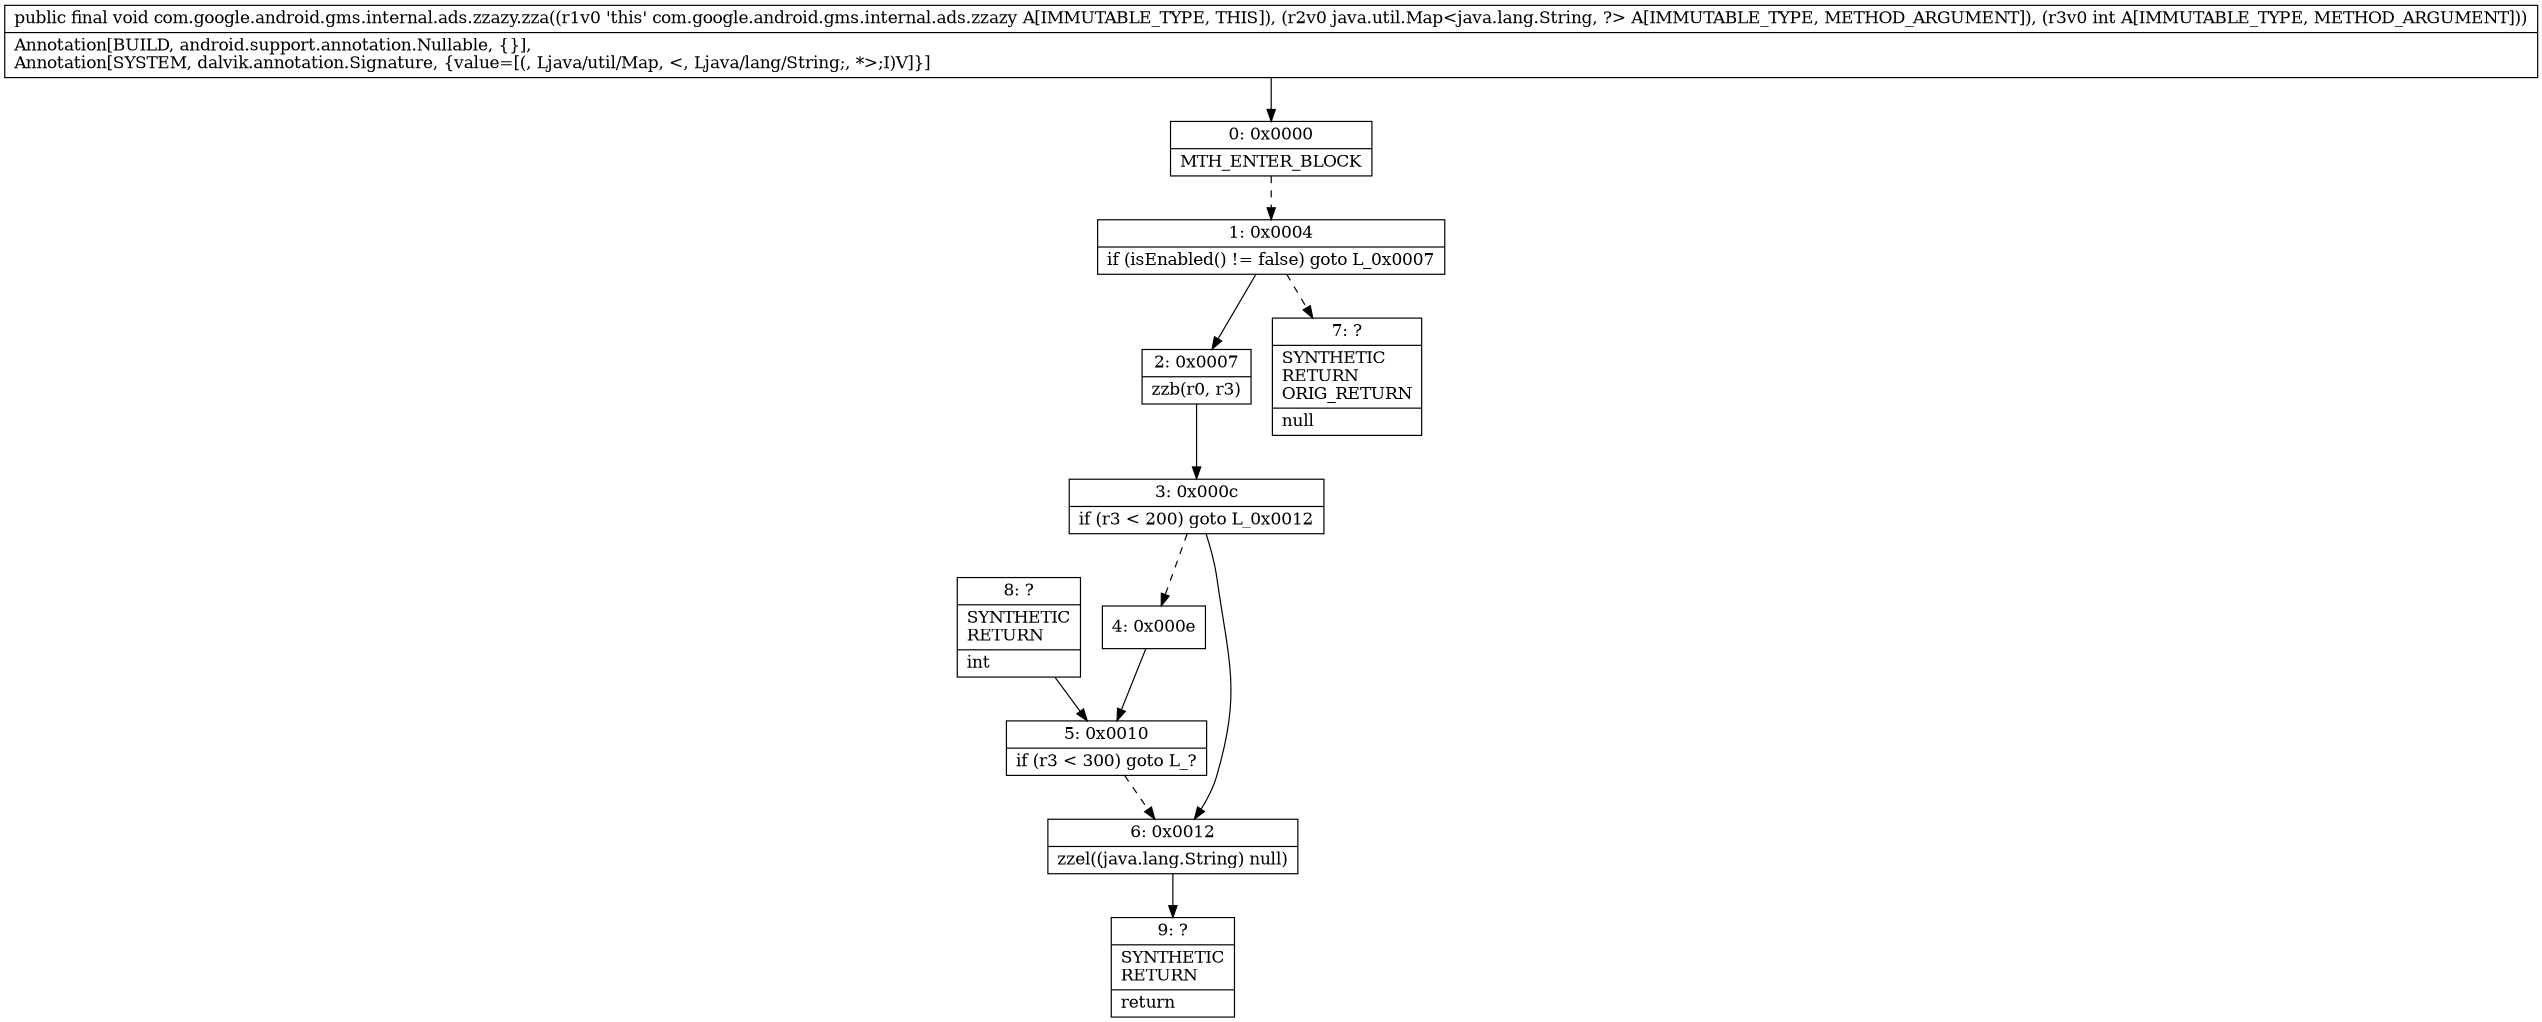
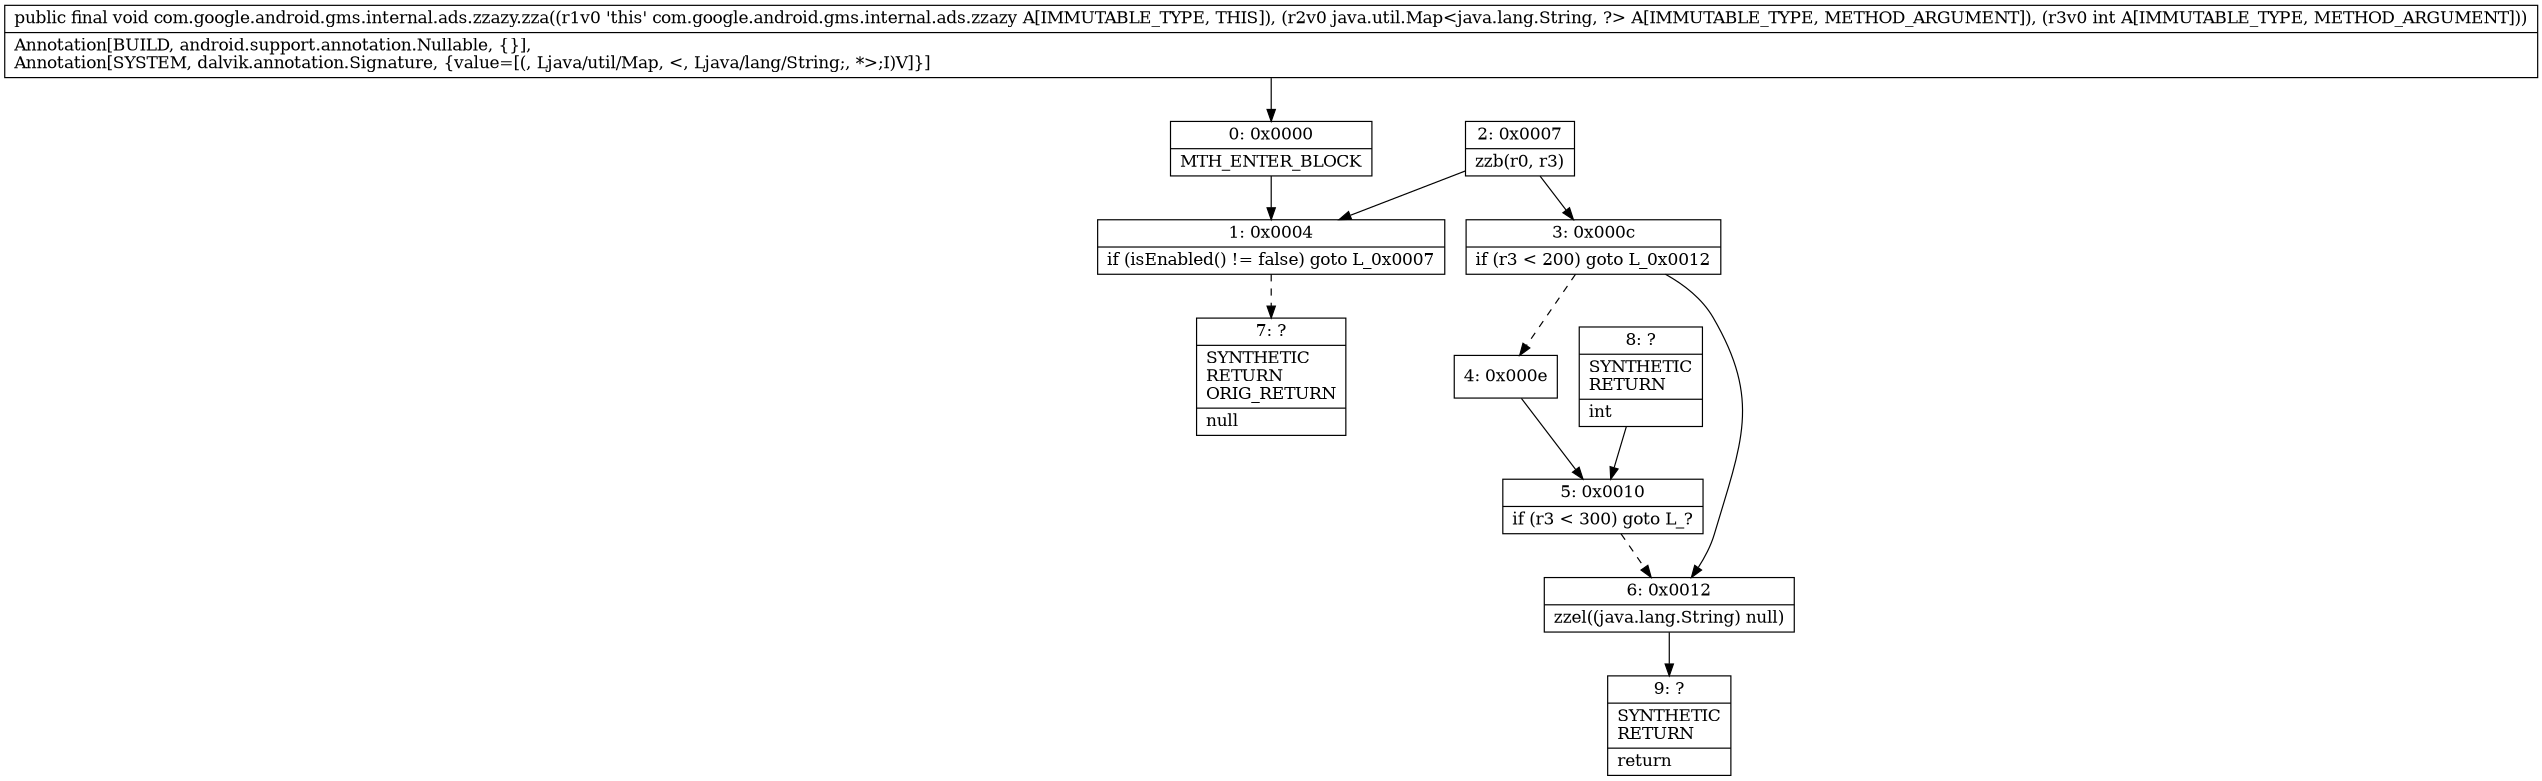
  digraph {
    node [shape=record]
    n1 [label="{0\:\ 0x0000|MTH_ENTER_BLOCK\l}"]
    n2 [label="{1\:\ 0x0004|if (isEnabled() != false) goto L_0x0007\l}"]
    n3 [label="{2\:\ 0x0007|zzb(r0, r3)\l}"]
    n4 [label="{7\:\ ?|SYNTHETIC\lRETURN\lORIG_RETURN\l|null\l}"]
    n5 [label="{3\:\ 0x000c|if (r3 \< 200) goto L_0x0012\l}"]
    n6 [label="{4\:\ 0x000e}"]
    n7 [label="{6\:\ 0x0012|zzel((java.lang.String) null)\l}"]
    n8 [label="{5\:\ 0x0010|if (r3 \< 300) goto L_?\l}"]
    n9 [label="{9\:\ ?|SYNTHETIC\lRETURN\l|return\l}"]
    n10 [label="{8\:\ ?|SYNTHETIC\lRETURN\l|int\l}"]
    n11 [label="{public final void com.google.android.gms.internal.ads.zzazy.zza((r1v0 'this' com.google.android.gms.internal.ads.zzazy A[IMMUTABLE_TYPE, THIS]), (r2v0 java.util.Map\<java.lang.String, ?\> A[IMMUTABLE_TYPE, METHOD_ARGUMENT]), (r3v0 int A[IMMUTABLE_TYPE, METHOD_ARGUMENT]))  | Annotation[BUILD, android.support.annotation.Nullable, \{\}], \lAnnotation[SYSTEM, dalvik.annotation.Signature, \{value=[(, Ljava\/util\/Map, \<, Ljava\/lang\/String;, *\>;I)V]\}]\l}"]
-   n1 -> n2 [style=dashed]
-   n2 -> n3
+   n1 -> n2
+   n3 -> n2
    n2 -> n4 [style=dashed]
    n3 -> n5
    n5 -> n6 [style=dashed]
    n5 -> n7
    n6 -> n8
    n7 -> n9
    n8 -> n7 [style=dashed]
    n10 -> n8
    n11 -> n1
  }
